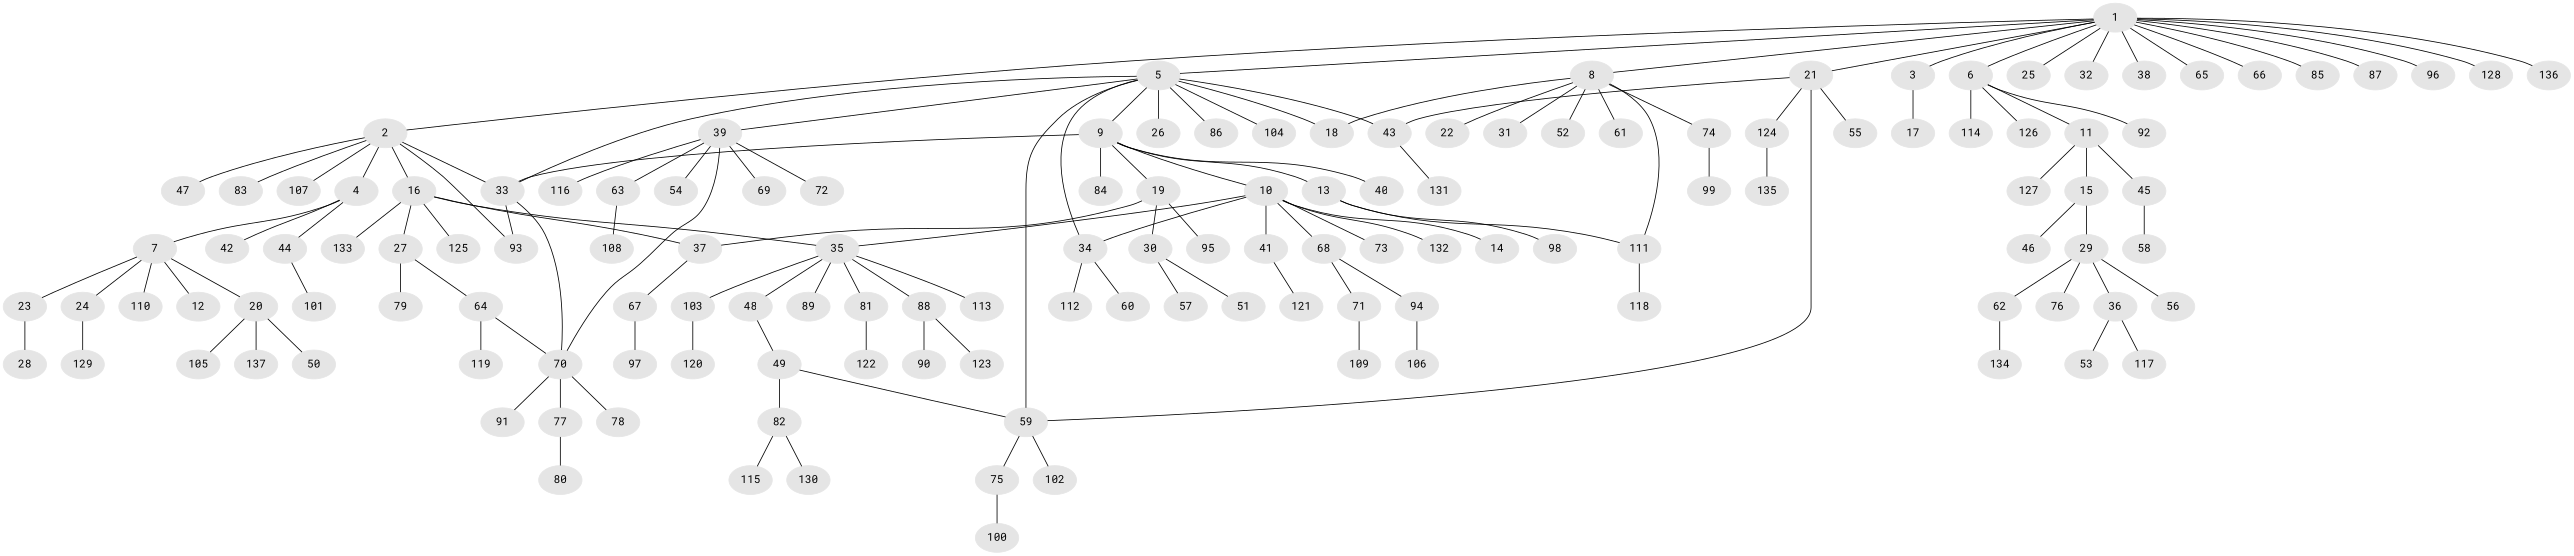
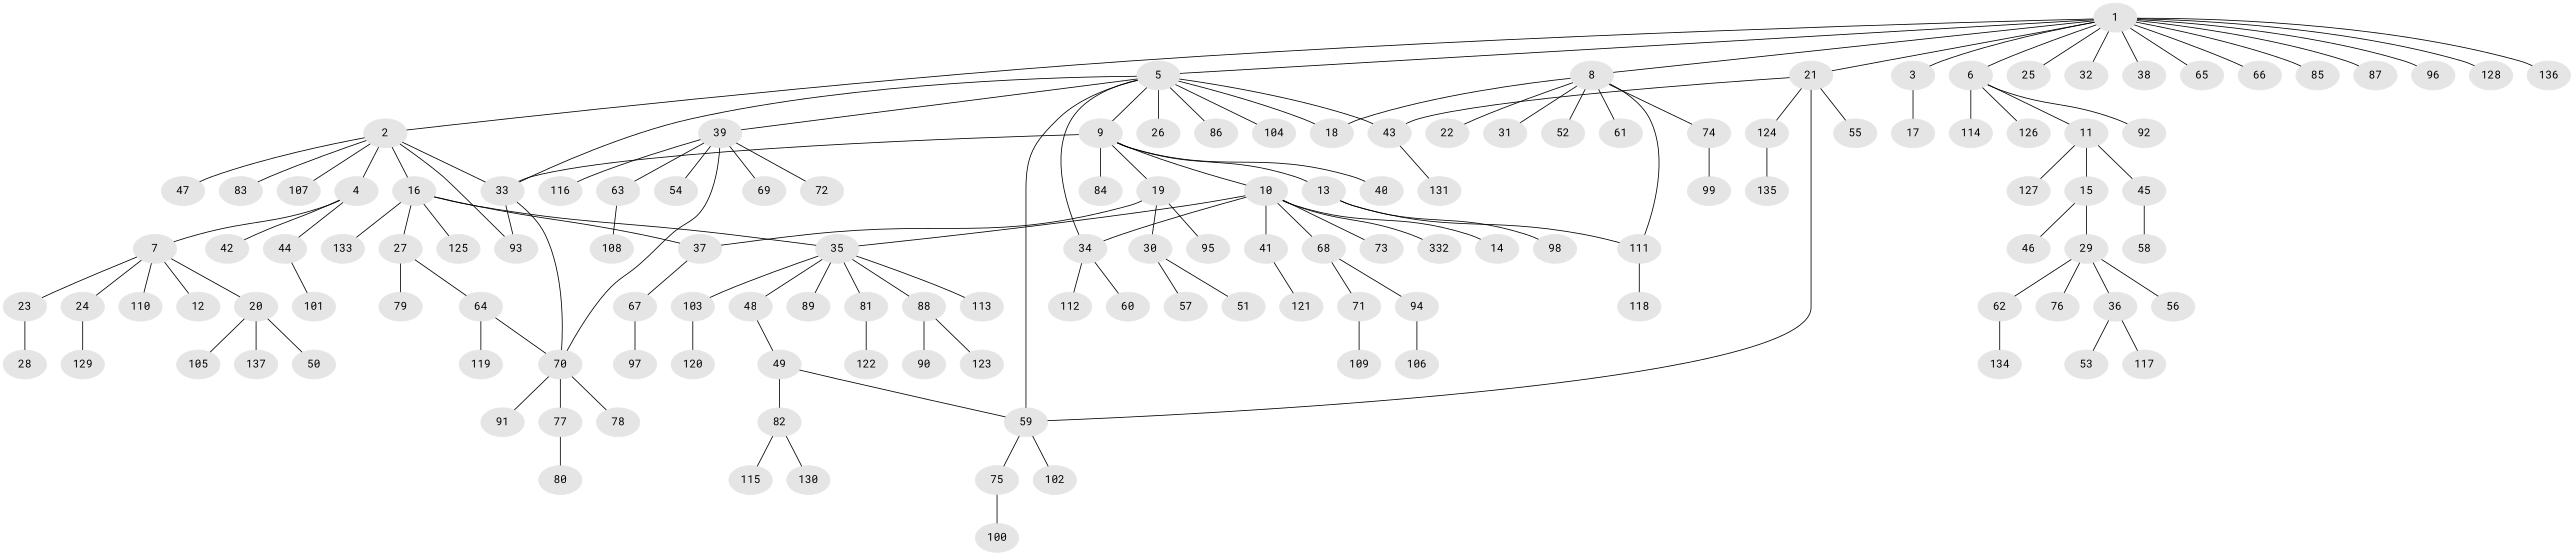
  graph {
    fontname="Roboto Mono"
    node [color=gray90 fontname="Roboto Mono" style=filled]
    edge [fontname="Roboto Mono"]
    1
    2
    3
    5
    6
    8
    21
    25
    32
    38
    65
    66
    85
    87
    96
    128
    136
    4
    16
    33
    47
    83
    93
    107
    17
    9
    26
    34
    39
    43
    59
    86
    104
    18
    11
    92
    114
    126
    22
    31
    52
    61
    74
    111
    55
    124
    7
    42
    44
    35
    27
    37
    125
    133
    70
    12
    20
    23
    24
    110
    101
    10
    13
    19
    40
    84
    60
    112
    54
    63
    69
    72
    116
    131
    75
    102
    15
    45
    127
    50
    105
    137
    28
    129
    99
    118
    14
    41
    68
    73
-   132
+   132 [label=332]
    98
    30
    95
    48
    81
    88
    89
    103
    113
    121
    71
    94
    29
    46
    58
    36
    56
    62
    76
    64
    79
    67
    51
    57
    135
    119
    53
    117
    134
    77
    78
    91
    49
    122
    90
    123
    120
    97
    108
    82
    115
    130
    100
    109
    106
    80
    1 -- 2
    1 -- 3
    1 -- 5
    1 -- 6
    1 -- 8
    1 -- 21
    1 -- 25
    1 -- 32
    1 -- 38
    1 -- 65
    1 -- 66
    1 -- 85
    1 -- 87
    1 -- 96
    1 -- 128
    1 -- 136
    2 -- 4
    2 -- 16
    2 -- 33
    2 -- 47
    2 -- 83
    2 -- 93
    2 -- 107
    3 -- 17
    5 -- 33
    5 -- 9
    5 -- 26
    5 -- 34
    5 -- 39
    5 -- 43
    5 -- 59
    5 -- 86
    5 -- 104
    5 -- 18
    6 -- 11
    6 -- 92
    6 -- 114
    6 -- 126
    8 -- 18
    8 -- 22
    8 -- 31
    8 -- 52
    8 -- 61
    8 -- 74
    8 -- 111
    21 -- 43
    21 -- 59
    21 -- 55
    21 -- 124
    4 -- 7
    4 -- 42
    4 -- 44
    16 -- 35
    16 -- 27
    16 -- 37
    16 -- 125
    16 -- 133
    33 -- 93
    33 -- 70
    9 -- 33
    9 -- 10
    9 -- 13
    9 -- 19
    9 -- 40
    9 -- 84
    34 -- 60
    34 -- 112
    39 -- 70
    39 -- 54
    39 -- 63
    39 -- 69
    39 -- 72
    39 -- 116
    43 -- 131
    59 -- 75
    59 -- 102
    11 -- 15
    11 -- 45
    11 -- 127
    74 -- 99
    111 -- 118
    124 -- 135
    7 -- 12
    7 -- 20
    7 -- 23
    7 -- 24
    7 -- 110
    44 -- 101
    35 -- 48
    35 -- 81
    35 -- 88
    35 -- 89
    35 -- 103
    35 -- 113
    27 -- 64
    27 -- 79
    37 -- 67
    70 -- 77
    70 -- 78
    70 -- 91
    20 -- 50
    20 -- 105
    20 -- 137
    23 -- 28
    24 -- 129
    10 -- 34
    10 -- 35
    10 -- 14
    10 -- 41
    10 -- 68
    10 -- 73
    10 -- 132
    13 -- 111
    13 -- 98
    19 -- 37
    19 -- 30
    19 -- 95
    63 -- 108
    75 -- 100
    15 -- 29
    15 -- 46
    45 -- 58
    41 -- 121
    68 -- 71
    68 -- 94
    30 -- 51
    30 -- 57
    48 -- 49
    81 -- 122
    88 -- 90
    88 -- 123
    103 -- 120
    71 -- 109
    94 -- 106
    29 -- 36
    29 -- 56
    29 -- 62
    29 -- 76
    36 -- 53
    36 -- 117
    62 -- 134
    64 -- 70
    64 -- 119
    67 -- 97
    77 -- 80
    49 -- 59
    49 -- 82
    82 -- 115
    82 -- 130
  }
